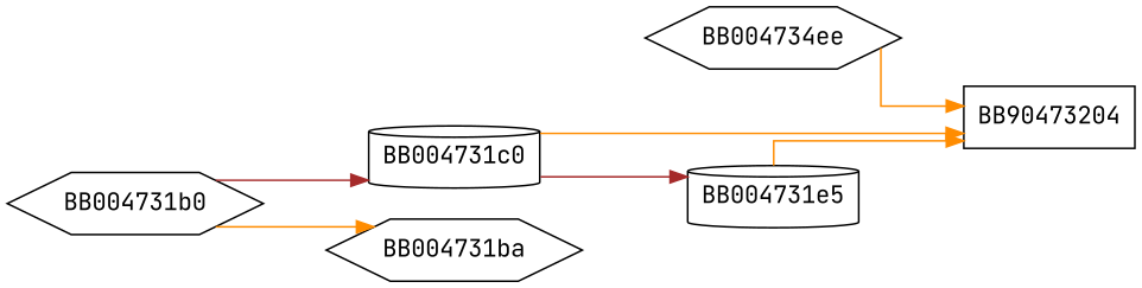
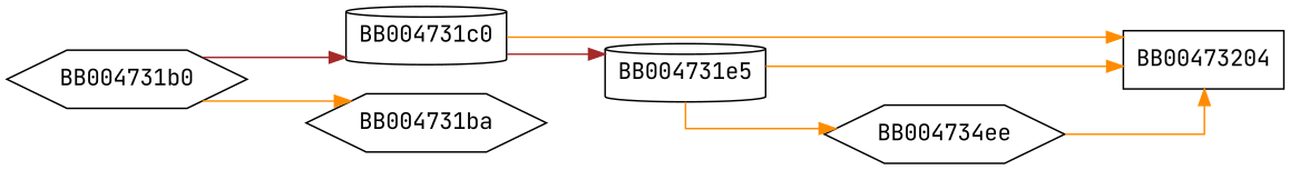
  digraph {
    fontname="JetBrains Mono"
    rankdir=LR
    splines=ortho
    node [fontname="JetBrains Mono" shape=hexagon]
    edge [color=darkorange fontname="JetBrains Mono"]
    BB004731c0 [shape=cylinder]
    BB004731b0
    BB004731ba
-   BB00473204 [shape=box label=BB90473204]
+   BB00473204 [shape=box]
    BB004731e5 [shape=cylinder]
    n6 [label=BB004734ee]
    BB004731c0 -> BB00473204
    BB004731c0 -> BB004731e5 [color=brown]
    BB004731b0 -> BB004731c0 [color=brown]
    BB004731b0 -> BB004731ba
    BB004731e5 -> BB00473204
+   BB004731e5 -> n6
    n6 -> BB00473204
  }
